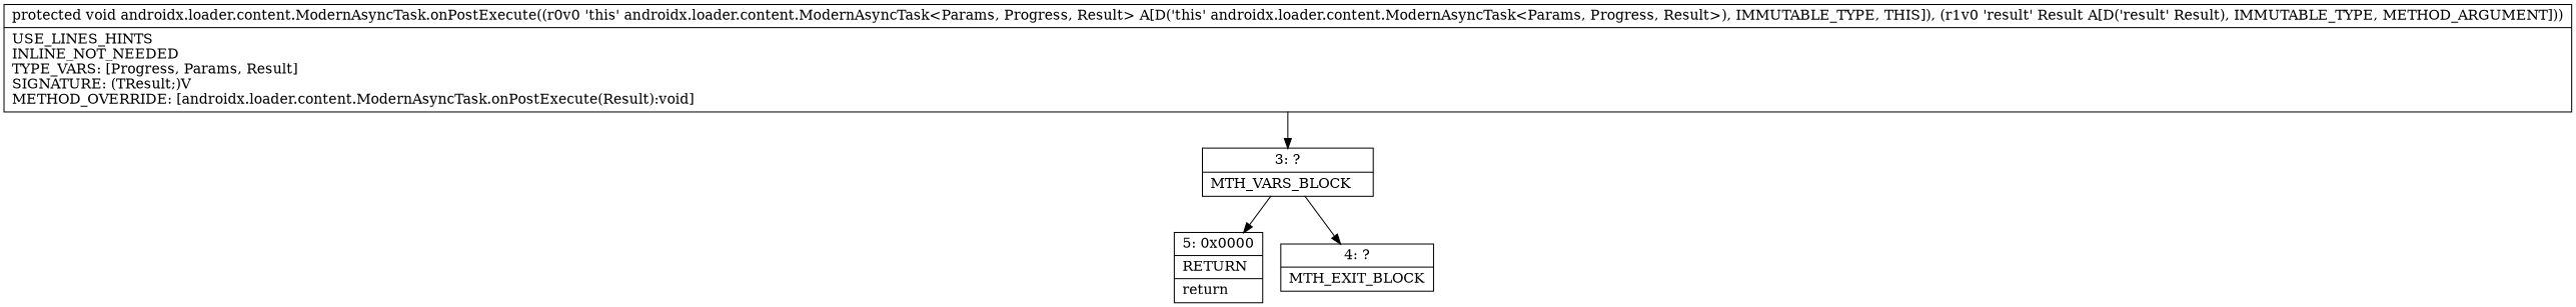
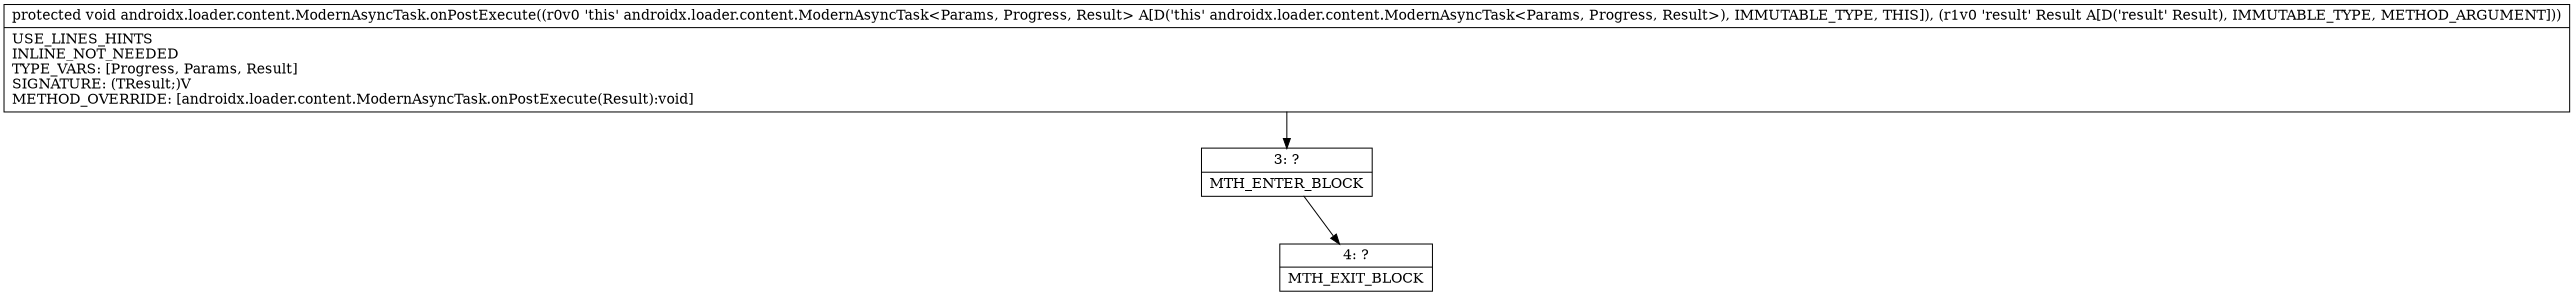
  digraph {
    node [shape=record]
-   n1 [label="{3\:\ ?|MTH_VARS_BLOCK\l}"]
-   n2 [label="{5\:\ 0x0000|RETURN\l|return\l}"]
+   n1 [label="{3\:\ ?|MTH_ENTER_BLOCK\l}"]
    n3 [label="{4\:\ ?|MTH_EXIT_BLOCK\l}"]
    n4 [label="{protected void androidx.loader.content.ModernAsyncTask.onPostExecute((r0v0 'this' androidx.loader.content.ModernAsyncTask\<Params, Progress, Result\> A[D('this' androidx.loader.content.ModernAsyncTask\<Params, Progress, Result\>), IMMUTABLE_TYPE, THIS]), (r1v0 'result' Result A[D('result' Result), IMMUTABLE_TYPE, METHOD_ARGUMENT]))  | USE_LINES_HINTS\lINLINE_NOT_NEEDED\lTYPE_VARS: [Progress, Params, Result]\lSIGNATURE: (TResult;)V\lMETHOD_OVERRIDE: [androidx.loader.content.ModernAsyncTask.onPostExecute(Result):void]\l}"]
-   n1 -> n2
    n1 -> n3
    n4 -> n1
  }
